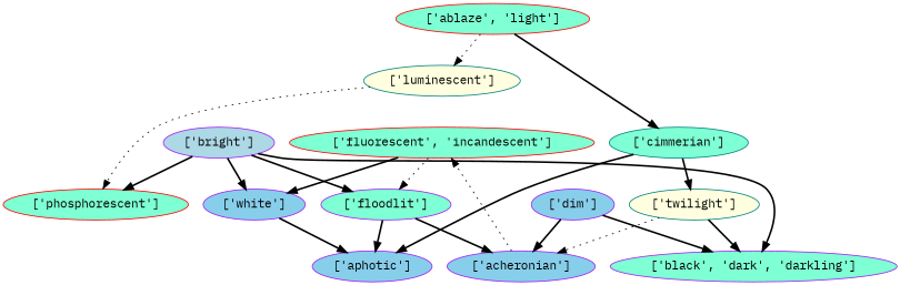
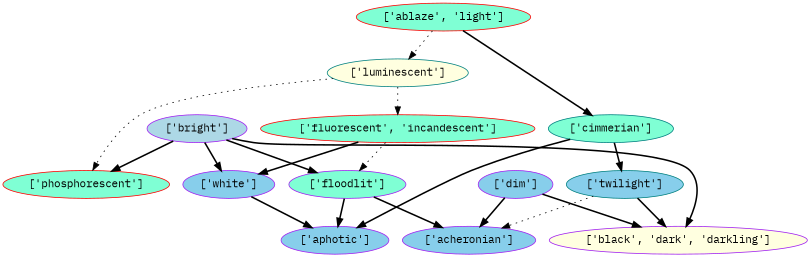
  strict digraph {
    fontname="IBM Plex Mono"
    node [color=purple fillcolor=aquamarine fontname="IBM Plex Mono" style=filled]
    edge [fontname="IBM Plex Mono" style=bold]
    "['luminescent']" [color=teal fillcolor=lightyellow]
    "['fluorescent', 'incandescent']" [color=red]
    "['phosphorescent']" [color=red]
    "['white']" [fillcolor=skyblue]
    "['floodlit']"
-   "['black', 'dark', 'darkling']"
+   "['black', 'dark', 'darkling']" [fillcolor=lightyellow]
    "['aphotic']" [fillcolor=skyblue]
    "['acheronian']" [fillcolor=skyblue]
-   "['twilight']" [color=teal fillcolor=lightyellow]
+   "['twilight']" [color=teal fillcolor=skyblue]
    "['dim']" [fillcolor=skyblue]
    "['bright']" [fillcolor=lightblue]
    "['cimmerian']" [color=teal]
    "['ablaze', 'light']" [color=red]
-   "['acheronian']" -> "['fluorescent', 'incandescent']" [style=dotted]
+   "['luminescent']" -> "['fluorescent', 'incandescent']" [style=dotted]
    "['luminescent']" -> "['phosphorescent']" [style=dotted]
    "['fluorescent', 'incandescent']" -> "['white']"
    "['fluorescent', 'incandescent']" -> "['floodlit']" [style=dotted]
    "['white']" -> "['aphotic']"
    "['floodlit']" -> "['aphotic']"
    "['floodlit']" -> "['acheronian']"
    "['twilight']" -> "['black', 'dark', 'darkling']"
    "['twilight']" -> "['acheronian']" [style=dotted]
    "['dim']" -> "['black', 'dark', 'darkling']"
    "['dim']" -> "['acheronian']"
    "['bright']" -> "['phosphorescent']"
    "['bright']" -> "['white']"
    "['bright']" -> "['floodlit']"
    "['bright']" -> "['black', 'dark', 'darkling']"
    "['cimmerian']" -> "['aphotic']"
    "['cimmerian']" -> "['twilight']"
    "['ablaze', 'light']" -> "['luminescent']" [style=dotted]
    "['ablaze', 'light']" -> "['cimmerian']"
  }
